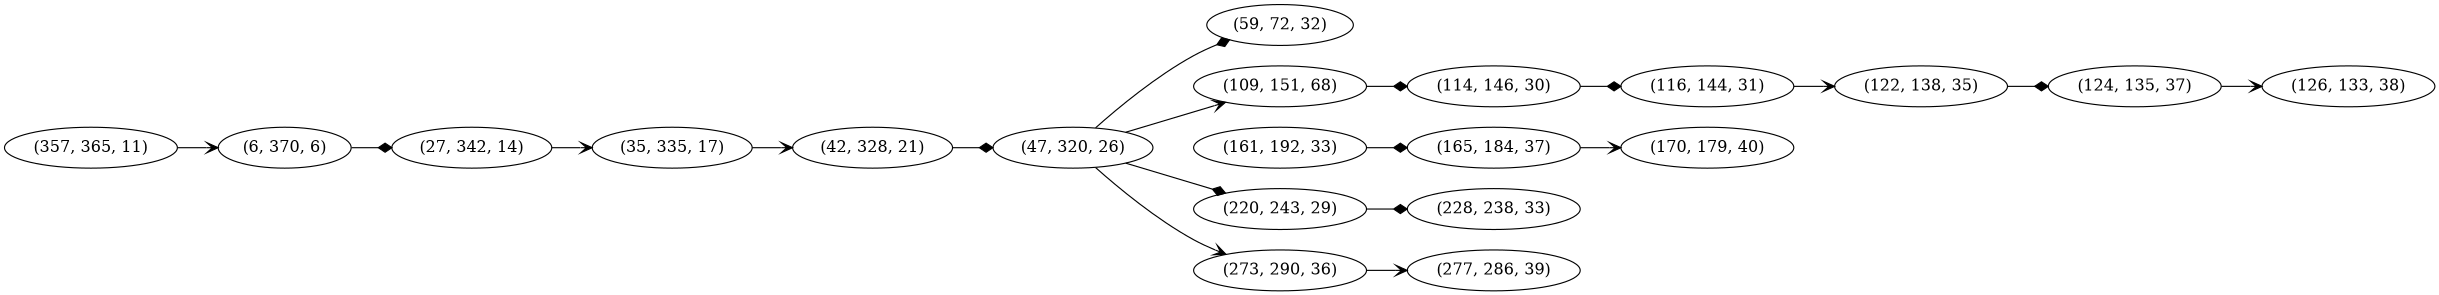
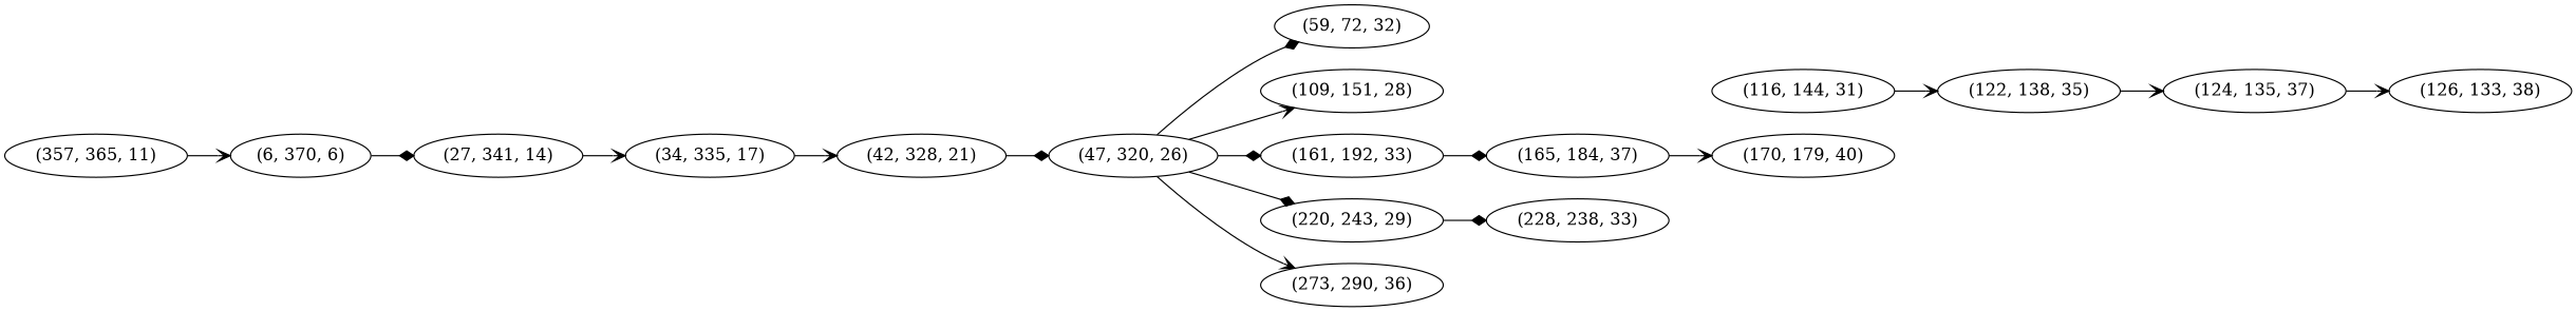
  digraph {
    rankdir=LR
    edge [arrowhead=vee]
    "(6, 370, 6)"
-   "(27, 342, 14)"
-   "(35, 335, 17)"
+   "(27, 342, 14)" [label="(27, 341, 14)"]
+   "(35, 335, 17)" [label="(34, 335, 17)"]
    "(357, 365, 11)"
    "(42, 328, 21)"
    "(47, 320, 26)"
    "(59, 72, 32)"
-   "(109, 151, 28)" [label="(109, 151, 68)"]
+   "(109, 151, 28)"
    "(161, 192, 33)"
    "(220, 243, 29)"
    "(273, 290, 36)"
-   "(114, 146, 30)"
    "(165, 184, 37)"
    n14 [label="(228, 238, 33)"]
-   "(277, 286, 39)"
    "(116, 144, 31)"
    "(122, 138, 35)"
    "(124, 135, 37)"
    "(126, 133, 38)"
    "(170, 179, 40)"
    "(6, 370, 6)" -> "(27, 342, 14)" [arrowhead=diamond]
    "(27, 342, 14)" -> "(35, 335, 17)"
    "(35, 335, 17)" -> "(42, 328, 21)"
    "(357, 365, 11)" -> "(6, 370, 6)"
    "(42, 328, 21)" -> "(47, 320, 26)" [arrowhead=diamond]
    "(47, 320, 26)" -> "(59, 72, 32)" [arrowhead=diamond]
    "(47, 320, 26)" -> "(109, 151, 28)"
+   "(47, 320, 26)" -> "(161, 192, 33)" [arrowhead=diamond]
    "(47, 320, 26)" -> "(220, 243, 29)" [arrowhead=diamond]
    "(47, 320, 26)" -> "(273, 290, 36)"
-   "(109, 151, 28)" -> "(114, 146, 30)" [arrowhead=diamond]
    "(161, 192, 33)" -> "(165, 184, 37)" [arrowhead=diamond]
    "(220, 243, 29)" -> n14 [arrowhead=diamond]
-   "(273, 290, 36)" -> "(277, 286, 39)"
-   "(114, 146, 30)" -> "(116, 144, 31)" [arrowhead=diamond]
    "(165, 184, 37)" -> "(170, 179, 40)"
    "(116, 144, 31)" -> "(122, 138, 35)"
-   "(122, 138, 35)" -> "(124, 135, 37)" [arrowhead=diamond]
+   "(122, 138, 35)" -> "(124, 135, 37)"
    "(124, 135, 37)" -> "(126, 133, 38)"
  }
